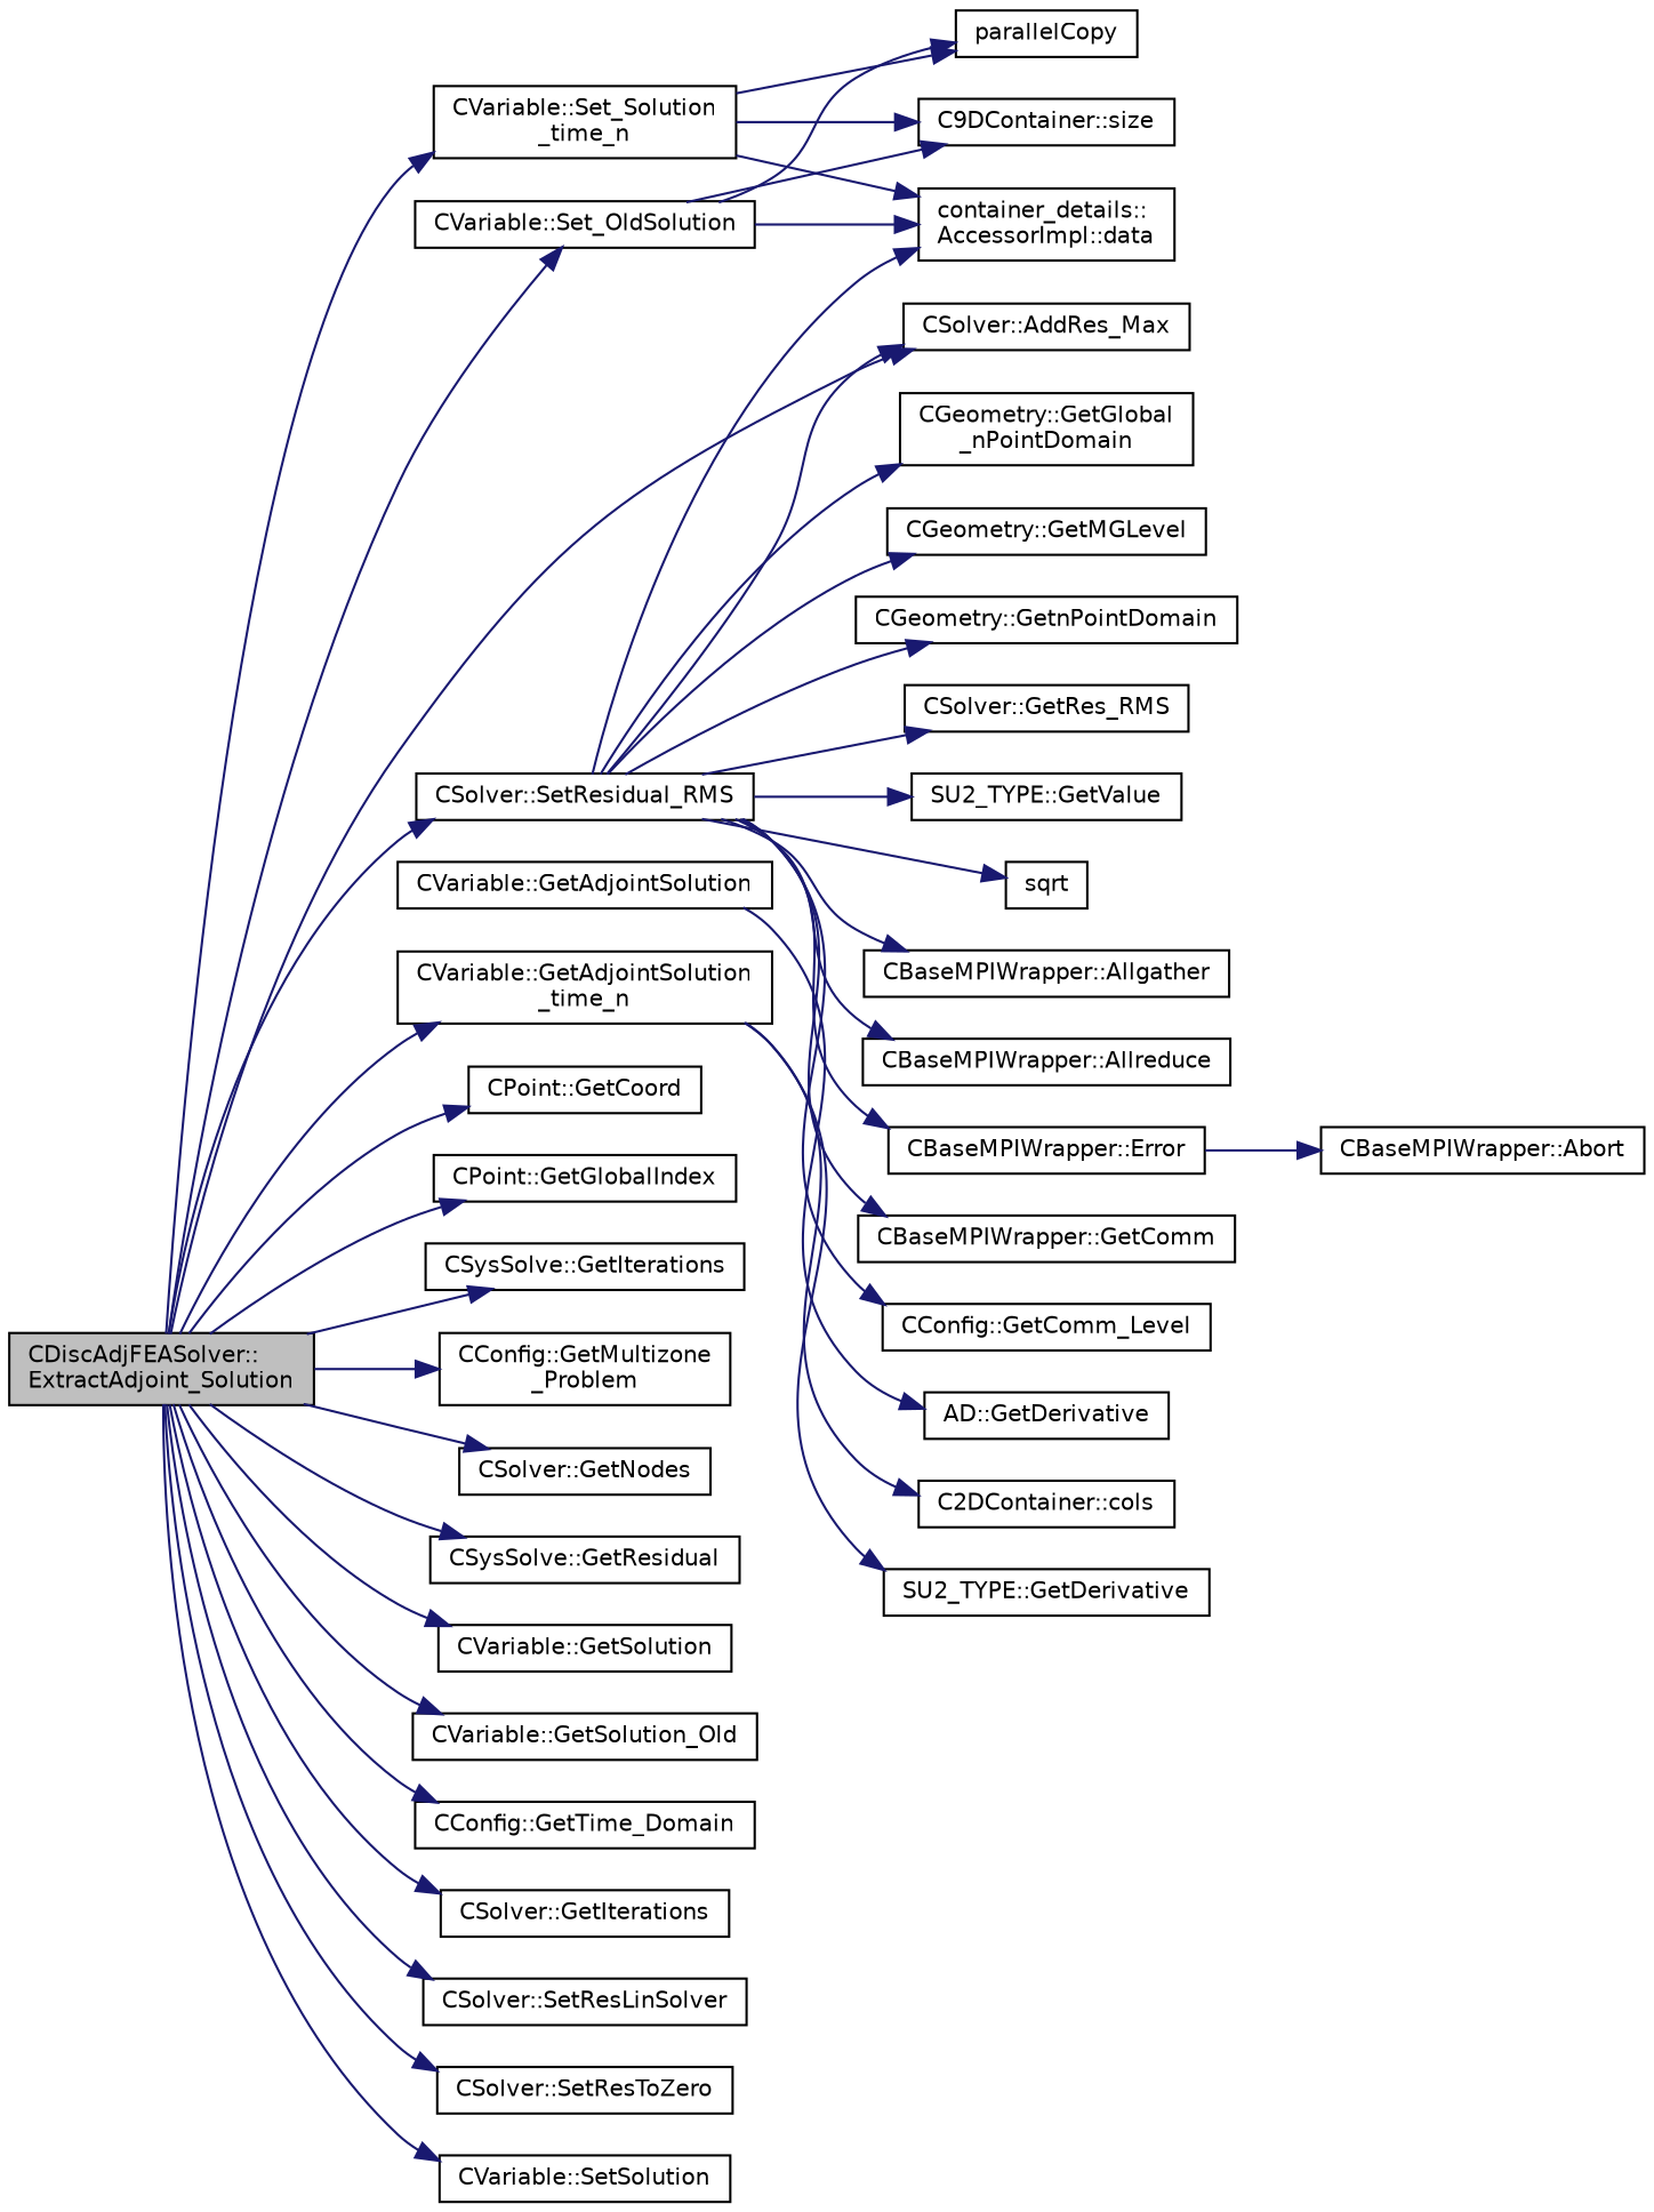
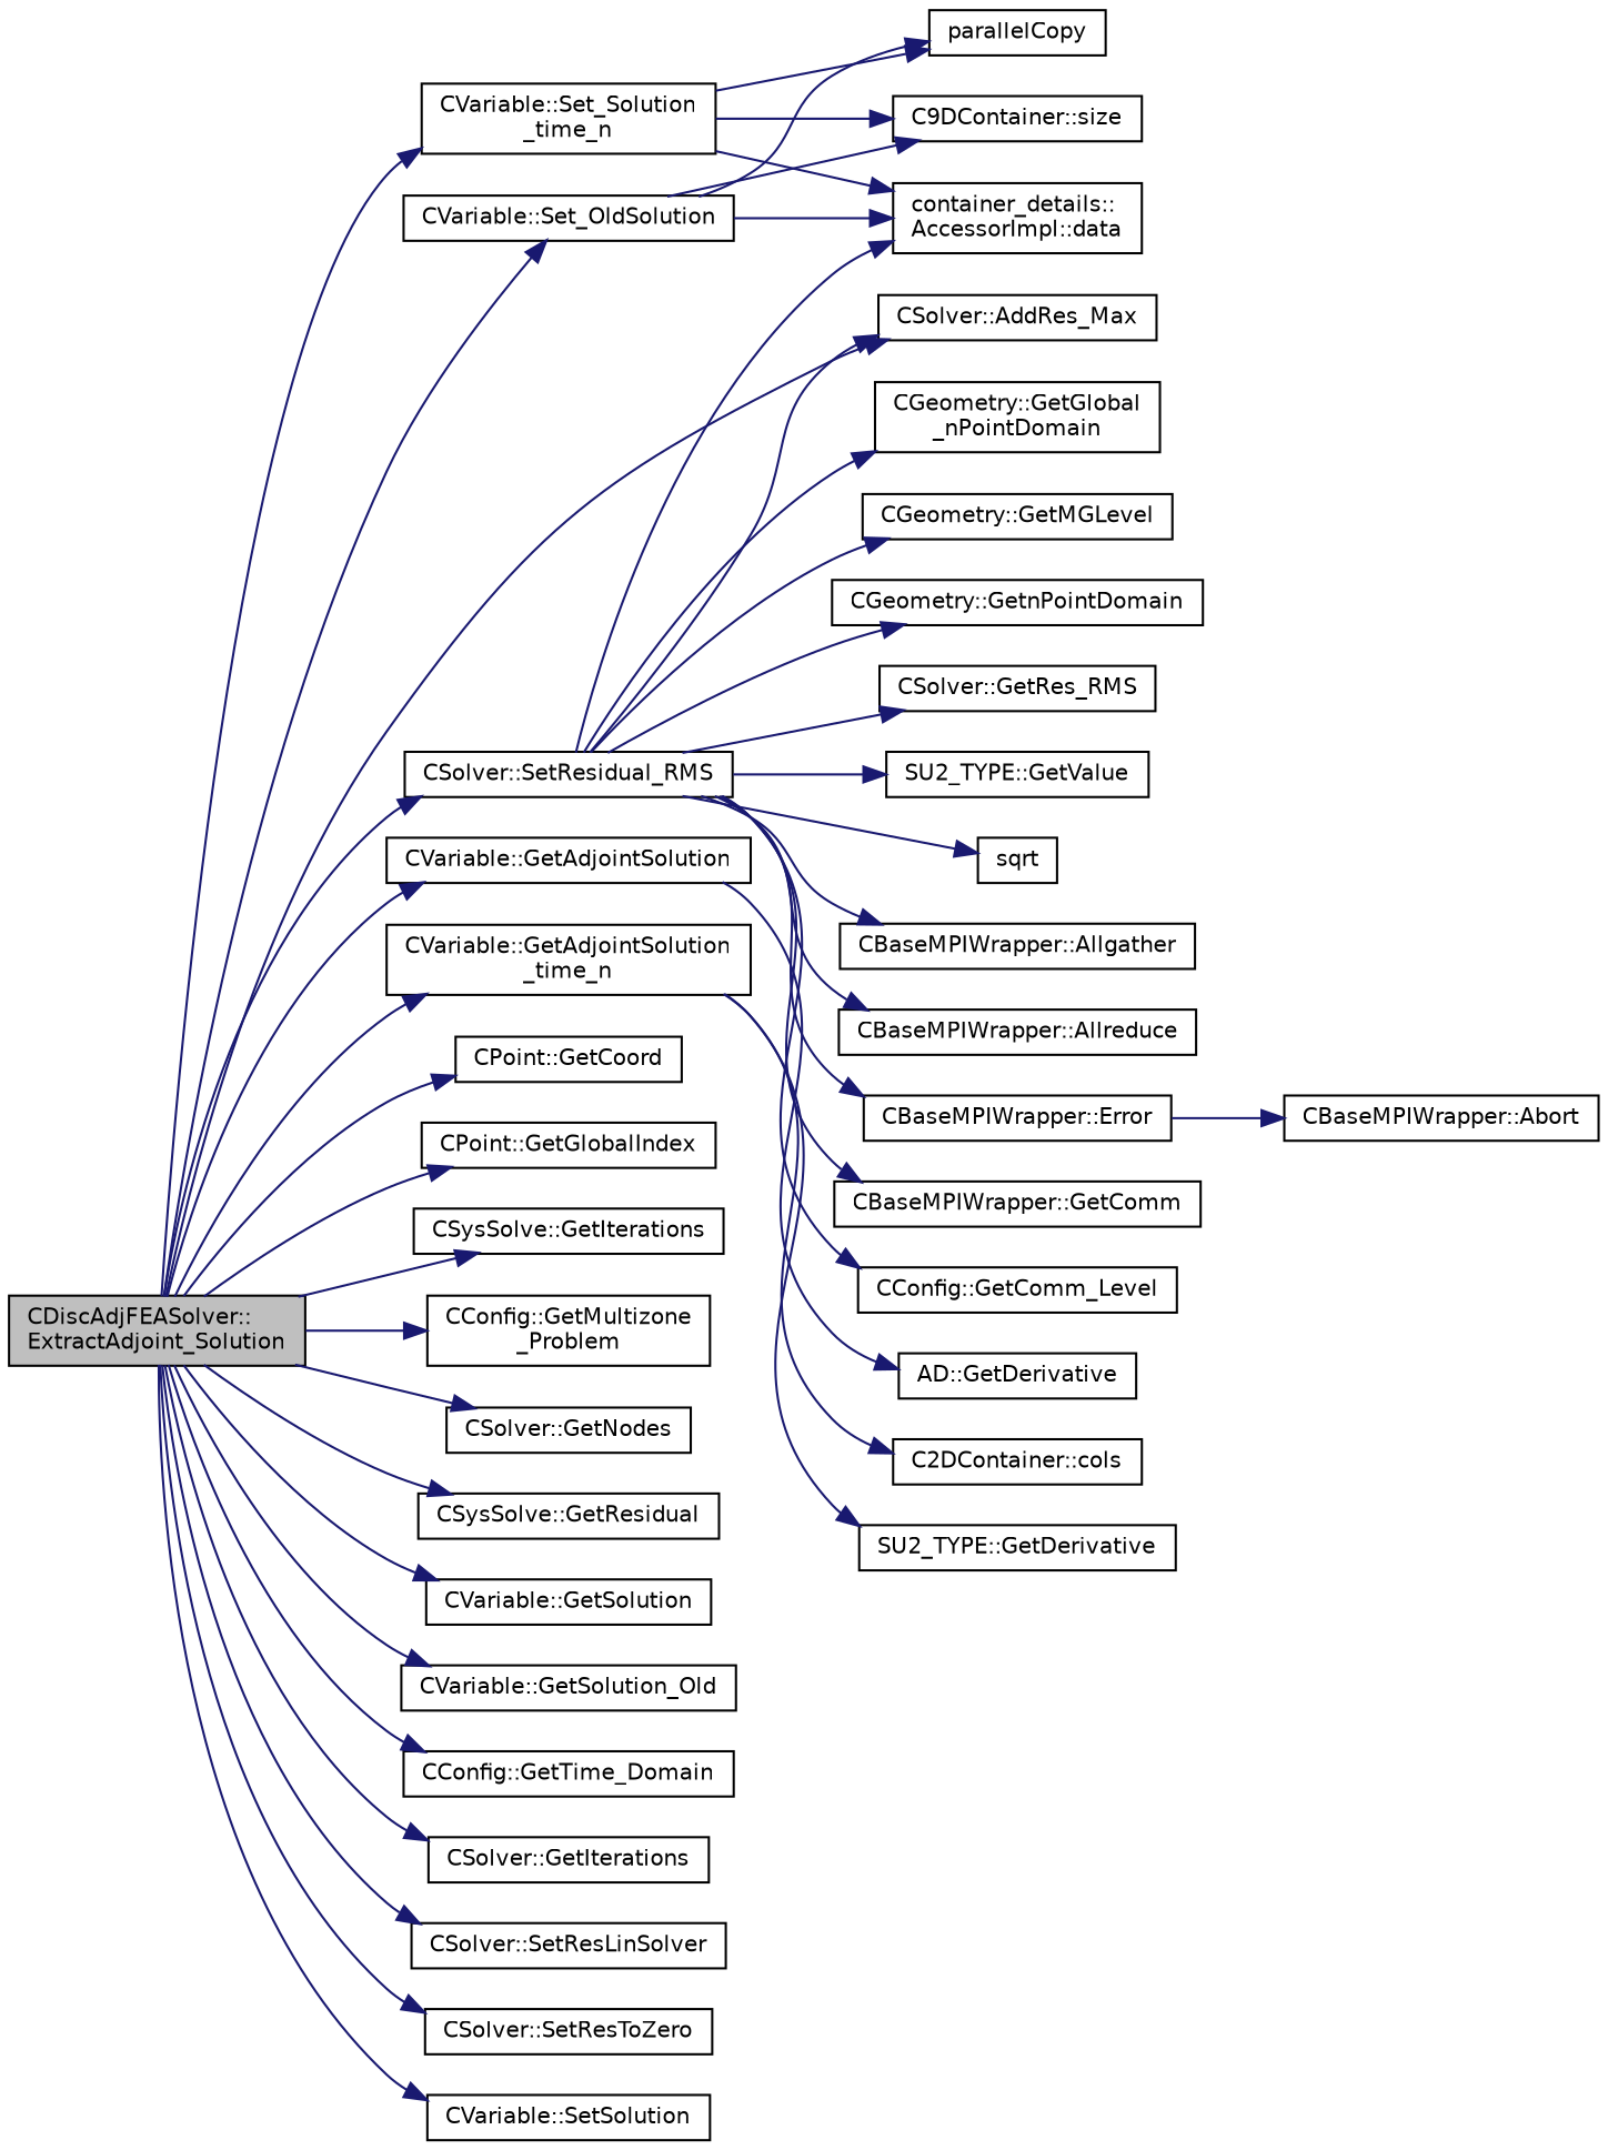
  digraph {
    rankdir=LR
    node [color=black fillcolor=white fontname=Helvetica fontsize=10 shape=record style=filled]
    edge [color=midnightblue fontname=Helvetica fontsize=10 labelfontname=Helvetica labelfontsize=10 style=solid]
    n1 [fillcolor=grey75 fontcolor=black height=0.2 label="CDiscAdjFEASolver::\lExtractAdjoint_Solution" width=0.4]
    n2 [height=0.2 label="CSolver::AddRes_Max" width=0.4]
    n3 [height=0.2 label="CVariable::GetAdjointSolution" width=0.4]
    n4 [height=0.2 label="CVariable::GetAdjointSolution\l_time_n" width=0.4]
    n5 [height=0.2 label="CPoint::GetCoord" width=0.4]
    n6 [height=0.2 label="CPoint::GetGlobalIndex" width=0.4]
    n7 [height=0.2 label="CSysSolve::GetIterations" width=0.4]
    n8 [height=0.2 label="CConfig::GetMultizone\l_Problem" width=0.4]
    n9 [height=0.2 label="CSolver::GetNodes" width=0.4]
    n10 [height=0.2 label="CSysSolve::GetResidual" width=0.4]
    n11 [height=0.2 label="CVariable::GetSolution" width=0.4]
    n12 [height=0.2 label="CVariable::GetSolution_Old" width=0.4]
    n13 [height=0.2 label="CConfig::GetTime_Domain" width=0.4]
    n14 [height=0.2 label="CVariable::Set_OldSolution" width=0.4]
    n15 [height=0.2 label="CVariable::Set_Solution\l_time_n" width=0.4]
    n16 [height=0.2 label="CSolver::GetIterations" width=0.4]
    n17 [height=0.2 label="CSolver::SetResidual_RMS" width=0.4]
    n18 [height=0.2 label="CSolver::SetResLinSolver" width=0.4]
    n19 [height=0.2 label="CSolver::SetResToZero" width=0.4]
    n20 [height=0.2 label="CVariable::SetSolution" width=0.4]
    n21 [height=0.2 label="AD::GetDerivative" width=0.4]
    n22 [height=0.2 label="C2DContainer::cols" width=0.4]
    n23 [height=0.2 label="SU2_TYPE::GetDerivative" width=0.4]
    n24 [height=0.2 label="container_details::\lAccessorImpl::data" width=0.4]
    n25 [height=0.2 label=parallelCopy width=0.4]
    n26 [height=0.2 label="C9DContainer::size" width=0.4]
    n27 [height=0.2 label="CBaseMPIWrapper::Allgather" width=0.4]
    n28 [height=0.2 label="CBaseMPIWrapper::Allreduce" width=0.4]
    n29 [height=0.2 label="CBaseMPIWrapper::Error" width=0.4]
    n30 [height=0.2 label="CBaseMPIWrapper::GetComm" width=0.4]
    n31 [height=0.2 label="CConfig::GetComm_Level" width=0.4]
    n32 [height=0.2 label="CGeometry::GetGlobal\l_nPointDomain" width=0.4]
    n33 [height=0.2 label="CGeometry::GetMGLevel" width=0.4]
    n34 [height=0.2 label="CGeometry::GetnPointDomain" width=0.4]
    n35 [height=0.2 label="CSolver::GetRes_RMS" width=0.4]
    n36 [height=0.2 label="SU2_TYPE::GetValue" width=0.4]
    n37 [height=0.2 label=sqrt width=0.4]
    n38 [height=0.2 label="CBaseMPIWrapper::Abort" width=0.4]
    n1 -> n2
+   n1 -> n3
    n1 -> n4
    n1 -> n5
    n1 -> n6
    n1 -> n7
    n1 -> n8
    n1 -> n9
    n1 -> n10
    n1 -> n11
    n1 -> n12
    n1 -> n13
    n1 -> n14
    n1 -> n15
    n1 -> n16
    n1 -> n17
    n1 -> n18
    n1 -> n19
    n1 -> n20
    n3 -> n21
    n4 -> n22
    n4 -> n23
    n14 -> n24
    n14 -> n25
    n14 -> n26
    n15 -> n24
    n15 -> n25
    n15 -> n26
    n17 -> n2
    n17 -> n24
    n17 -> n27
    n17 -> n28
    n17 -> n29
    n17 -> n30
    n17 -> n31
    n17 -> n32
    n17 -> n33
    n17 -> n34
    n17 -> n35
    n17 -> n36
    n17 -> n37
    n29 -> n38
  }
